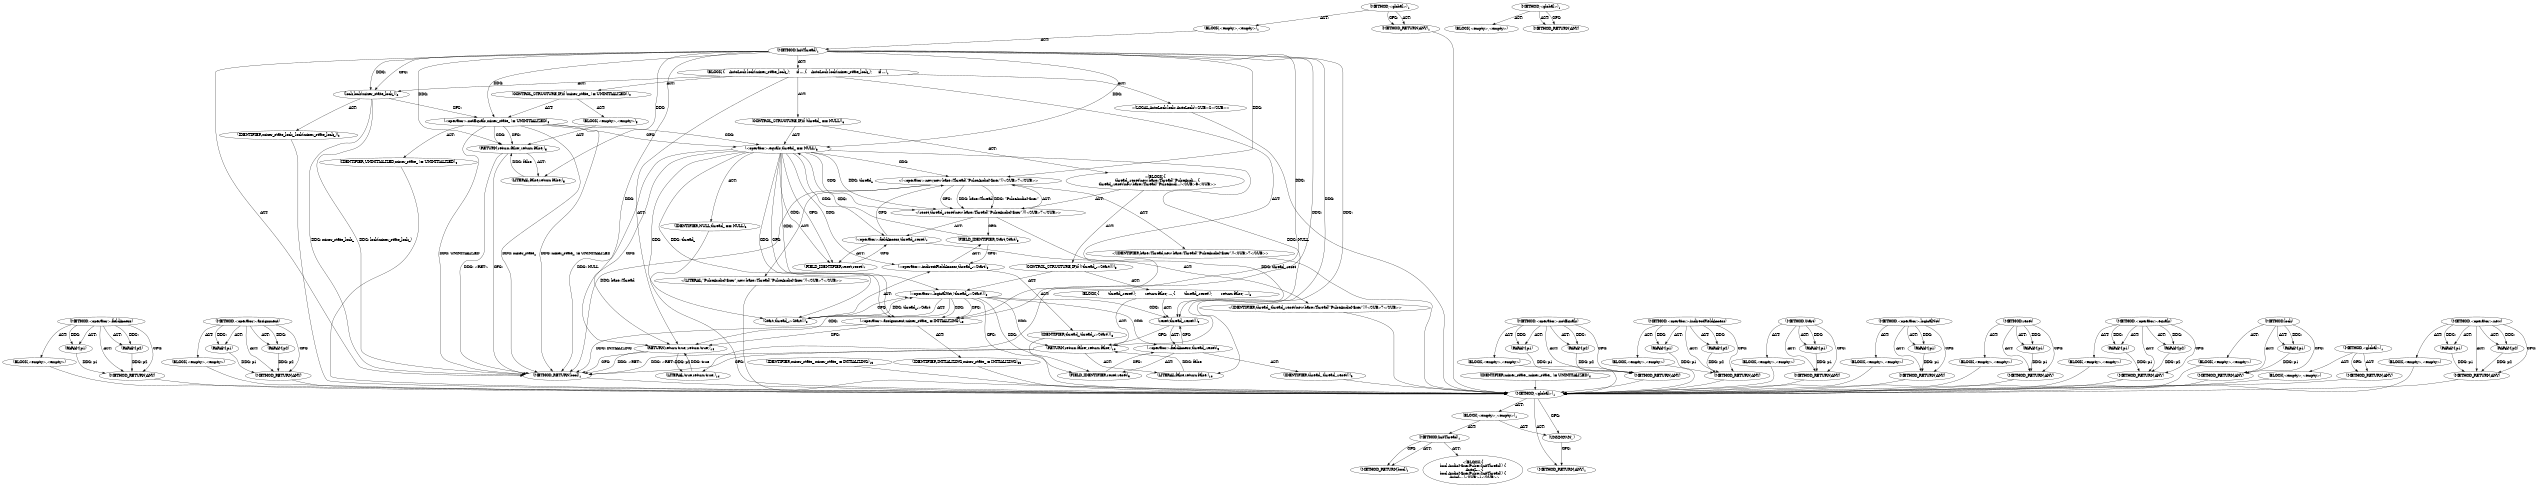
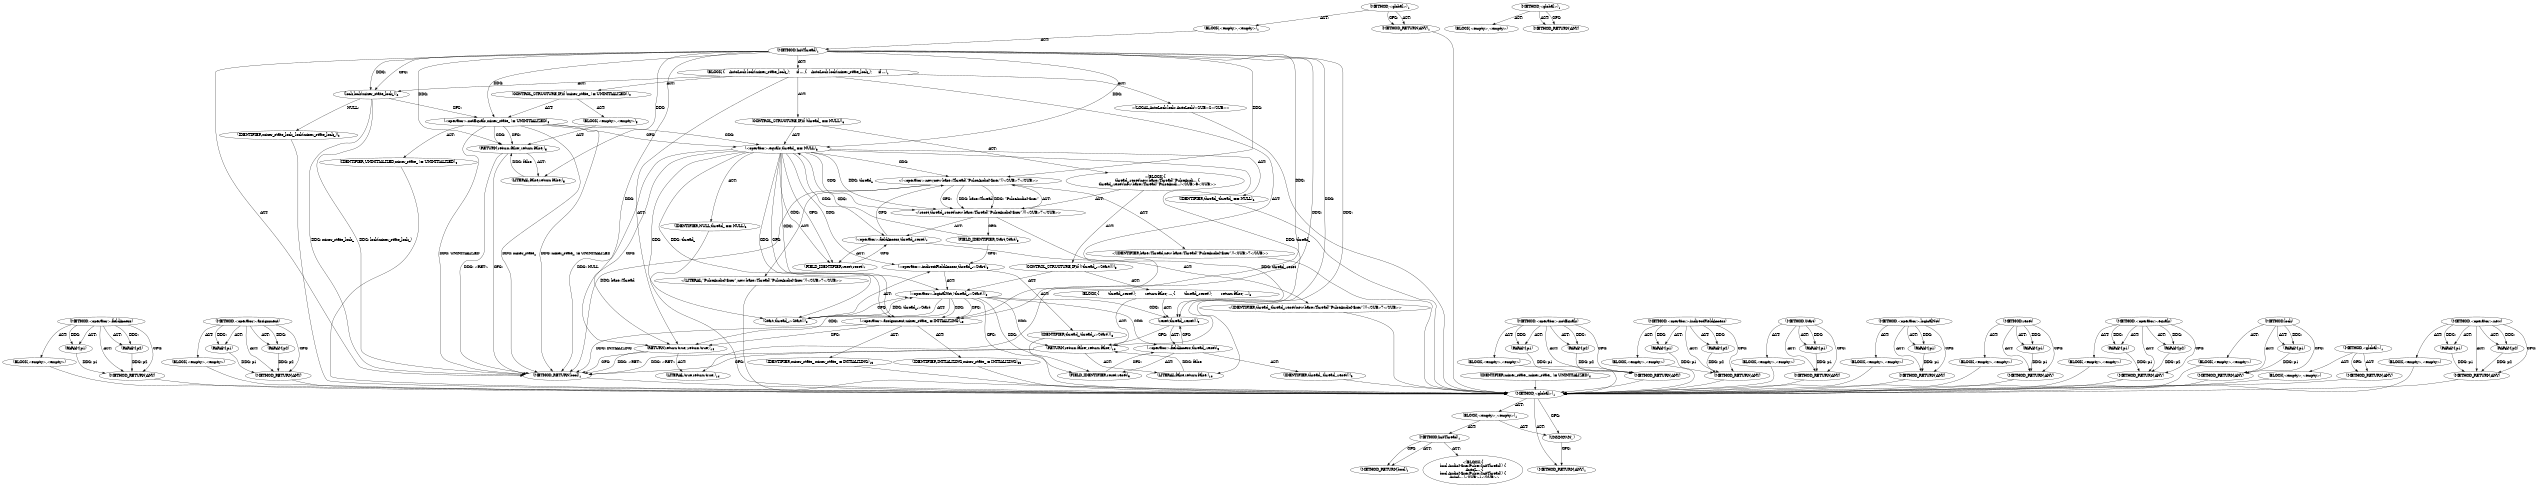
  digraph {
    n1 [label=<(METHOD,&lt;operator&gt;.fieldAccess)>]
    n2 [label=<(PARAM,p1)>]
    n3 [label=<(PARAM,p2)>]
    n4 [label=<(BLOCK,&lt;empty&gt;,&lt;empty&gt;)>]
    n5 [label=<(METHOD_RETURN,ANY)>]
    n6 [label=<(METHOD,&lt;global&gt;)<SUB>1</SUB>>]
    n7 [label=<(BLOCK,&lt;empty&gt;,&lt;empty&gt;)<SUB>1</SUB>>]
    n8 [label=<(UNKNOWN,,)>]
    n9 [label=<(METHOD_RETURN,ANY)<SUB>1</SUB>>]
    n10 [label=<(METHOD,&lt;operator&gt;.assignment)>]
    n11 [label=<(PARAM,p1)>]
    n12 [label=<(PARAM,p2)>]
    n13 [label=<(BLOCK,&lt;empty&gt;,&lt;empty&gt;)>]
    n14 [label=<(METHOD_RETURN,ANY)>]
    n15 [label=<(METHOD,&lt;global&gt;)<SUB>1</SUB>>]
    n16 [label=<(BLOCK,&lt;empty&gt;,&lt;empty&gt;)<SUB>1</SUB>>]
    n17 [label=<(METHOD_RETURN,ANY)<SUB>1</SUB>>]
    n18 [label=<(METHOD,InitThread)<SUB>1</SUB>>]
    n19 [label=<(BLOCK,{    AutoLock lock(mixer_state_lock_);      if ...,{    AutoLock lock(mixer_state_lock_);      if ...)<SUB>1</SUB>>]
    n20 [label=<(lock,lock(mixer_state_lock_))<SUB>2</SUB>>]
    n21 [label=<(&lt;operator&gt;.notEquals,mixer_state_ != UNINITIALIZED)<SUB>4</SUB>>]
    n22 [label=<(RETURN,return false;,return false;)<SUB>5</SUB>>]
    n23 [label=<(LITERAL,false,return false;)<SUB>5</SUB>>]
    n24 [label=<(&lt;operator&gt;.equals,thread_ == NULL)<SUB>6</SUB>>]
    n25 [label="<(&lt;operator&gt;.new,new base::Thread(&quot;PulseAudioMixer&quot;))<SUB>7</SUB>>"]
    n26 [label=<(RETURN,return false;,return false;)<SUB>10</SUB>>]
    n27 [label=<(LITERAL,false,return false;)<SUB>10</SUB>>]
    n28 [label=<(&lt;operator&gt;.assignment,mixer_state_ = INITIALIZING)<SUB>13</SUB>>]
    n29 [label=<(RETURN,return true;,return true;)<SUB>14</SUB>>]
    n30 [label=<(LITERAL,true,return true;)<SUB>14</SUB>>]
    n31 [label=<(METHOD_RETURN,bool)<SUB>1</SUB>>]
    n32 [label="<(LOCAL,AutoLock lock: AutoLock)<SUB>2</SUB>>"]
    n33 [label=<(CONTROL_STRUCTURE,IF,if (mixer_state_ != UNINITIALIZED))<SUB>4</SUB>>]
    n34 [label=<(CONTROL_STRUCTURE,IF,if (thread_ == NULL))<SUB>6</SUB>>]
    n35 [label=<(IDENTIFIER,mixer_state_lock_,lock(mixer_state_lock_))<SUB>2</SUB>>]
    n36 [label=<(IDENTIFIER,UNINITIALIZED,mixer_state_ != UNINITIALIZED)<SUB>4</SUB>>]
+   n37 [label=<(IDENTIFIER,thread_,thread_ == NULL)<SUB>6</SUB>>]
    n38 [label=<(IDENTIFIER,NULL,thread_ == NULL)<SUB>6</SUB>>]
    n39 [label="<(reset,thread_.reset(new base::Thread(&quot;PulseAudioMixer&quot;)))<SUB>7</SUB>>"]
    n40 [label=<(&lt;operator&gt;.fieldAccess,thread_.reset)<SUB>7</SUB>>]
    n41 [label=<(FIELD_IDENTIFIER,reset,reset)<SUB>7</SUB>>]
    n42 [label=<(&lt;operator&gt;.logicalNot,!thread_-&gt;Start())<SUB>8</SUB>>]
    n43 [label=<(Start,thread_-&gt;Start())<SUB>8</SUB>>]
    n44 [label=<(&lt;operator&gt;.indirectFieldAccess,thread_-&gt;Start)<SUB>8</SUB>>]
    n45 [label=<(reset,thread_.reset())<SUB>9</SUB>>]
    n46 [label="<(IDENTIFIER,base::Thread,new base::Thread(&quot;PulseAudioMixer&quot;))<SUB>7</SUB>>"]
    n47 [label="<(LITERAL,&quot;PulseAudioMixer&quot;,new base::Thread(&quot;PulseAudioMixer&quot;))<SUB>7</SUB>>"]
    n48 [label=<(IDENTIFIER,mixer_state_,mixer_state_ = INITIALIZING)<SUB>13</SUB>>]
    n49 [label=<(IDENTIFIER,INITIALIZING,mixer_state_ = INITIALIZING)<SUB>33</SUB>>]
    n50 [label=<(BLOCK,&lt;empty&gt;,&lt;empty&gt;)<SUB>5</SUB>>]
    n51 [label="<(BLOCK,{\n    thread_.reset(new base::Thread(&quot;PulseAudi...,{\n    thread_.reset(new base::Thread(&quot;PulseAudi...)<SUB>6</SUB>>"]
    n52 [label=<(IDENTIFIER,mixer_state_,mixer_state_ != UNINITIALIZED)<SUB>4</SUB>>]
    n53 [label=<(CONTROL_STRUCTURE,IF,if (!thread_-&gt;Start()))<SUB>8</SUB>>]
    n54 [label=<(FIELD_IDENTIFIER,Start,Start)<SUB>8</SUB>>]
    n55 [label="<(IDENTIFIER,thread_,thread_.reset(new base::Thread(&quot;PulseAudioMixer&quot;)))<SUB>7</SUB>>"]
    n56 [label=<(&lt;operator&gt;.fieldAccess,thread_.reset)<SUB>9</SUB>>]
    n57 [label=<(FIELD_IDENTIFIER,reset,reset)<SUB>9</SUB>>]
    n58 [label=<(IDENTIFIER,thread_,thread_-&gt;Start())<SUB>8</SUB>>]
    n59 [label=<(BLOCK,{        thread_.reset();        return false; ...,{        thread_.reset();        return false; ...)<SUB>8</SUB>>]
    n60 [label=<(IDENTIFIER,thread_,thread_.reset())<SUB>9</SUB>>]
    n61 [label=<(METHOD,&lt;operator&gt;.notEquals)>]
    n62 [label=<(PARAM,p1)>]
    n63 [label=<(PARAM,p2)>]
    n64 [label=<(BLOCK,&lt;empty&gt;,&lt;empty&gt;)>]
    n65 [label=<(METHOD_RETURN,ANY)>]
    n66 [label=<(METHOD,&lt;operator&gt;.indirectFieldAccess)>]
    n67 [label=<(PARAM,p1)>]
    n68 [label=<(PARAM,p2)>]
    n69 [label=<(BLOCK,&lt;empty&gt;,&lt;empty&gt;)>]
    n70 [label=<(METHOD_RETURN,ANY)>]
    n71 [label=<(METHOD,Start)>]
    n72 [label=<(PARAM,p1)>]
    n73 [label=<(BLOCK,&lt;empty&gt;,&lt;empty&gt;)>]
    n74 [label=<(METHOD_RETURN,ANY)>]
    n75 [label=<(METHOD,&lt;operator&gt;.logicalNot)>]
    n76 [label=<(PARAM,p1)>]
    n77 [label=<(BLOCK,&lt;empty&gt;,&lt;empty&gt;)>]
    n78 [label=<(METHOD_RETURN,ANY)>]
    n79 [label=<(METHOD,reset)>]
    n80 [label=<(PARAM,p1)>]
    n81 [label=<(BLOCK,&lt;empty&gt;,&lt;empty&gt;)>]
    n82 [label=<(METHOD_RETURN,ANY)>]
    n83 [label=<(METHOD,&lt;operator&gt;.equals)>]
    n84 [label=<(PARAM,p1)>]
    n85 [label=<(PARAM,p2)>]
    n86 [label=<(BLOCK,&lt;empty&gt;,&lt;empty&gt;)>]
    n87 [label=<(METHOD_RETURN,ANY)>]
    n88 [label=<(METHOD,lock)>]
    n89 [label=<(PARAM,p1)>]
    n90 [label=<(BLOCK,&lt;empty&gt;,&lt;empty&gt;)>]
    n91 [label=<(METHOD_RETURN,ANY)>]
    n92 [label=<(METHOD,&lt;global&gt;)<SUB>1</SUB>>]
    n93 [label=<(BLOCK,&lt;empty&gt;,&lt;empty&gt;)>]
    n94 [label=<(METHOD_RETURN,ANY)>]
    n95 [label=<(METHOD,&lt;operator&gt;.new)>]
    n96 [label=<(PARAM,p1)>]
    n97 [label=<(PARAM,p2)>]
    n98 [label=<(BLOCK,&lt;empty&gt;,&lt;empty&gt;)>]
    n99 [label=<(METHOD_RETURN,ANY)>]
    n100 [label=<(METHOD,InitThread)<SUB>1</SUB>>]
    n101 [label="<(BLOCK,{\nbool AudioMixerPulse::InitThread() {\n   AutoL...,{\nbool AudioMixerPulse::InitThread() {\n   AutoL...)<SUB>1</SUB>>"]
    n102 [label=<(METHOD_RETURN,bool)<SUB>1</SUB>>]
    n103 [label=<(METHOD,&lt;global&gt;)<SUB>1</SUB>>]
    n104 [label=<(BLOCK,&lt;empty&gt;,&lt;empty&gt;)>]
    n105 [label=<(METHOD_RETURN,ANY)>]
    n1 -> n2 [label="AST: "]
    n1 -> n2 [label="DDG: "]
    n1 -> n3 [label="AST: "]
    n1 -> n3 [label="DDG: "]
    n1 -> n4 [label="AST: "]
    n1 -> n5 [label="AST: "]
    n1 -> n5 [label="CFG: "]
    n2 -> n5 [label="DDG: p1"]
    n3 -> n5 [label="DDG: p2"]
    n4 -> n6
    n5 -> n6
    n6 -> n7 [label="AST: "]
    n6 -> n8 [label="CFG: "]
    n6 -> n9 [label="AST: "]
    n7 -> n8 [label="AST: "]
    n7 -> n100 [label="AST: "]
    n8 -> n9 [label="CFG: "]
    n10 -> n11 [label="AST: "]
    n10 -> n11 [label="DDG: "]
    n10 -> n12 [label="AST: "]
    n10 -> n12 [label="DDG: "]
    n10 -> n13 [label="AST: "]
    n10 -> n14 [label="AST: "]
    n10 -> n14 [label="CFG: "]
    n11 -> n14 [label="DDG: p1"]
    n12 -> n14 [label="DDG: p2"]
    n13 -> n6
    n14 -> n6
    n15 -> n16 [label="AST: "]
    n15 -> n17 [label="AST: "]
    n15 -> n17 [label="CFG: "]
    n16 -> n18 [label="AST: "]
    n17 -> n6
    n18 -> n19 [label="AST: "]
    n18 -> n20 [label="CFG: "]
    n18 -> n20 [label="DDG: "]
    n18 -> n21 [label="DDG: "]
    n18 -> n22 [label="DDG: "]
    n18 -> n23 [label="DDG: "]
    n18 -> n24 [label="DDG: "]
    n18 -> n25 [label="DDG: "]
    n18 -> n26 [label="DDG: "]
    n18 -> n27 [label="DDG: "]
    n18 -> n28 [label="DDG: "]
    n18 -> n29 [label="DDG: "]
    n18 -> n30 [label="DDG: "]
    n18 -> n31 [label="AST: "]
    n19 -> n20 [label="AST: "]
    n19 -> n28 [label="AST: "]
    n19 -> n29 [label="AST: "]
    n19 -> n32 [label="AST: "]
    n19 -> n33 [label="AST: "]
    n19 -> n34 [label="AST: "]
    n20 -> n21 [label="CFG: "]
    n20 -> n31 [label="DDG: lock(mixer_state_lock_)"]
    n20 -> n31 [label="DDG: mixer_state_lock_"]
-   n20 -> n35 [label="AST: "]
+   n20 -> n35 [label="NULL: "]
    n21 -> n22 [label="CFG: "]
    n21 -> n22 [label="CDG: "]
    n21 -> n24 [label="CFG: "]
    n21 -> n24 [label="CDG: "]
    n21 -> n31 [label="DDG: mixer_state_"]
    n21 -> n31 [label="DDG: mixer_state_ != UNINITIALIZED"]
    n21 -> n31 [label="DDG: UNINITIALIZED"]
    n21 -> n36 [label="AST: "]
    n22 -> n23 [label="AST: "]
    n22 -> n31 [label="CFG: "]
    n22 -> n31 [label="DDG: &lt;RET&gt;"]
    n23 -> n22 [label="DDG: false"]
    n24 -> n25 [label="CDG: "]
    n24 -> n28 [label="CFG: "]
    n24 -> n28 [label="CDG: "]
    n24 -> n29 [label="CDG: "]
    n24 -> n31 [label="DDG: NULL"]
+   n24 -> n37 [label="AST: "]
    n24 -> n38 [label="AST: "]
    n24 -> n39 [label="DDG: thread_"]
    n24 -> n39 [label="CDG: "]
    n24 -> n40 [label="CDG: "]
    n24 -> n41 [label="CFG: "]
    n24 -> n41 [label="CDG: "]
    n24 -> n42 [label="CDG: "]
    n24 -> n43 [label="DDG: thread_"]
    n24 -> n43 [label="CDG: "]
    n24 -> n44 [label="CDG: "]
-   n24 -> n45 [label="DDG: NULL"]
+   n24 -> n45 [label="DDG: thread_"]
    n25 -> n31 [label="DDG: base::Thread"]
    n25 -> n39 [label="CFG: "]
    n25 -> n39 [label="DDG: base::Thread"]
    n25 -> n39 [label="DDG: &quot;PulseAudioMixer&quot;"]
    n25 -> n46 [label="AST: "]
    n25 -> n47 [label="AST: "]
    n26 -> n27 [label="AST: "]
    n26 -> n31 [label="CFG: "]
    n26 -> n31 [label="DDG: &lt;RET&gt;"]
    n27 -> n26 [label="DDG: false"]
    n28 -> n29 [label="CFG: "]
    n28 -> n31 [label="DDG: INITIALIZING"]
+   n28 -> n48 [label="AST: "]
    n28 -> n49 [label="AST: "]
-   n29 -> n30 [label="DDG: p2"]
+   n29 -> n30 [label="AST: "]
    n29 -> n31 [label="CFG: "]
    n29 -> n31 [label="DDG: &lt;RET&gt;"]
-   n30 -> n29 [label="DDG: true"]
    n31 -> n6
    n32 -> n6
    n33 -> n21 [label="AST: "]
    n33 -> n50 [label="AST: "]
    n34 -> n24 [label="AST: "]
    n34 -> n51 [label="AST: "]
    n35 -> n6
    n36 -> n6
+   n37 -> n6
    n38 -> n6
    n39 -> n25 [label="AST: "]
    n39 -> n40 [label="AST: "]
    n39 -> n45 [label="DDG: thread_.reset"]
    n39 -> n54 [label="CFG: "]
    n40 -> n25 [label="CFG: "]
    n40 -> n41 [label="AST: "]
    n40 -> n55 [label="AST: "]
    n41 -> n40 [label="CFG: "]
    n42 -> n26 [label="CDG: "]
    n42 -> n28 [label="CFG: "]
    n42 -> n28 [label="CDG: "]
    n42 -> n29 [label="CDG: "]
    n42 -> n43 [label="AST: "]
    n42 -> n45 [label="CDG: "]
    n42 -> n56 [label="CDG: "]
    n42 -> n57 [label="CFG: "]
    n42 -> n57 [label="CDG: "]
    n43 -> n42 [label="CFG: "]
    n43 -> n42 [label="DDG: thread_-&gt;Start"]
    n43 -> n44 [label="AST: "]
-   n44 -> n54 [label="AST: "]
+   n44 -> n42 [label="AST: "]
    n44 -> n58 [label="AST: "]
    n45 -> n26 [label="CFG: "]
    n45 -> n56 [label="AST: "]
    n46 -> n6
    n47 -> n6
    n48 -> n6
    n49 -> n6
    n50 -> n22 [label="AST: "]
    n51 -> n39 [label="AST: "]
    n51 -> n53 [label="AST: "]
    n52 -> n6
    n53 -> n42 [label="AST: "]
    n53 -> n59 [label="AST: "]
    n54 -> n24 [label="CDG: "]
    n54 -> n44 [label="CFG: "]
    n55 -> n6
    n56 -> n45 [label="CFG: "]
    n56 -> n57 [label="AST: "]
    n56 -> n60 [label="AST: "]
    n57 -> n56 [label="CFG: "]
    n58 -> n6
    n59 -> n26 [label="AST: "]
    n59 -> n45 [label="AST: "]
    n60 -> n6
    n61 -> n62 [label="AST: "]
    n61 -> n62 [label="DDG: "]
    n61 -> n63 [label="AST: "]
    n61 -> n63 [label="DDG: "]
    n61 -> n64 [label="AST: "]
    n61 -> n65 [label="AST: "]
    n61 -> n65 [label="CFG: "]
    n62 -> n65 [label="DDG: p1"]
    n63 -> n65 [label="DDG: p2"]
    n64 -> n6
    n65 -> n6
    n66 -> n67 [label="AST: "]
    n66 -> n67 [label="DDG: "]
    n66 -> n68 [label="AST: "]
    n66 -> n68 [label="DDG: "]
    n66 -> n69 [label="AST: "]
    n66 -> n70 [label="AST: "]
    n66 -> n70 [label="CFG: "]
    n67 -> n70 [label="DDG: p1"]
    n68 -> n70 [label="DDG: p2"]
    n69 -> n6
    n70 -> n6
    n71 -> n72 [label="AST: "]
    n71 -> n72 [label="DDG: "]
    n71 -> n73 [label="AST: "]
    n71 -> n74 [label="AST: "]
    n71 -> n74 [label="CFG: "]
    n72 -> n74 [label="DDG: p1"]
    n73 -> n6
    n74 -> n6
    n75 -> n76 [label="AST: "]
    n75 -> n76 [label="DDG: "]
    n75 -> n77 [label="AST: "]
    n75 -> n78 [label="AST: "]
    n75 -> n78 [label="CFG: "]
    n76 -> n78 [label="DDG: p1"]
    n77 -> n6
    n78 -> n6
    n79 -> n80 [label="AST: "]
    n79 -> n80 [label="DDG: "]
    n79 -> n81 [label="AST: "]
    n79 -> n82 [label="AST: "]
    n79 -> n82 [label="CFG: "]
    n80 -> n82 [label="DDG: p1"]
    n81 -> n6
    n82 -> n6
    n83 -> n84 [label="AST: "]
    n83 -> n84 [label="DDG: "]
    n83 -> n85 [label="AST: "]
    n83 -> n85 [label="DDG: "]
    n83 -> n86 [label="AST: "]
    n83 -> n87 [label="AST: "]
    n83 -> n87 [label="CFG: "]
    n84 -> n87 [label="DDG: p1"]
    n85 -> n87 [label="DDG: p2"]
    n86 -> n6
    n87 -> n6
    n88 -> n89 [label="AST: "]
    n88 -> n89 [label="DDG: "]
    n88 -> n90 [label="AST: "]
    n88 -> n91 [label="AST: "]
    n88 -> n91 [label="CFG: "]
    n89 -> n91 [label="DDG: p1"]
    n90 -> n6
    n91 -> n6
    n92 -> n93 [label="AST: "]
    n92 -> n94 [label="AST: "]
    n92 -> n94 [label="CFG: "]
    n93 -> n6
    n94 -> n6
    n95 -> n96 [label="AST: "]
    n95 -> n96 [label="DDG: "]
    n95 -> n97 [label="AST: "]
    n95 -> n97 [label="DDG: "]
    n95 -> n98 [label="AST: "]
    n95 -> n99 [label="AST: "]
    n95 -> n99 [label="CFG: "]
    n96 -> n99 [label="DDG: p1"]
    n97 -> n99 [label="DDG: p2"]
    n98 -> n6
    n99 -> n6
    n100 -> n101 [label="AST: "]
    n100 -> n102 [label="AST: "]
    n100 -> n102 [label="CFG: "]
    n103 -> n104 [label="AST: "]
    n103 -> n105 [label="AST: "]
    n103 -> n105 [label="CFG: "]
  }
